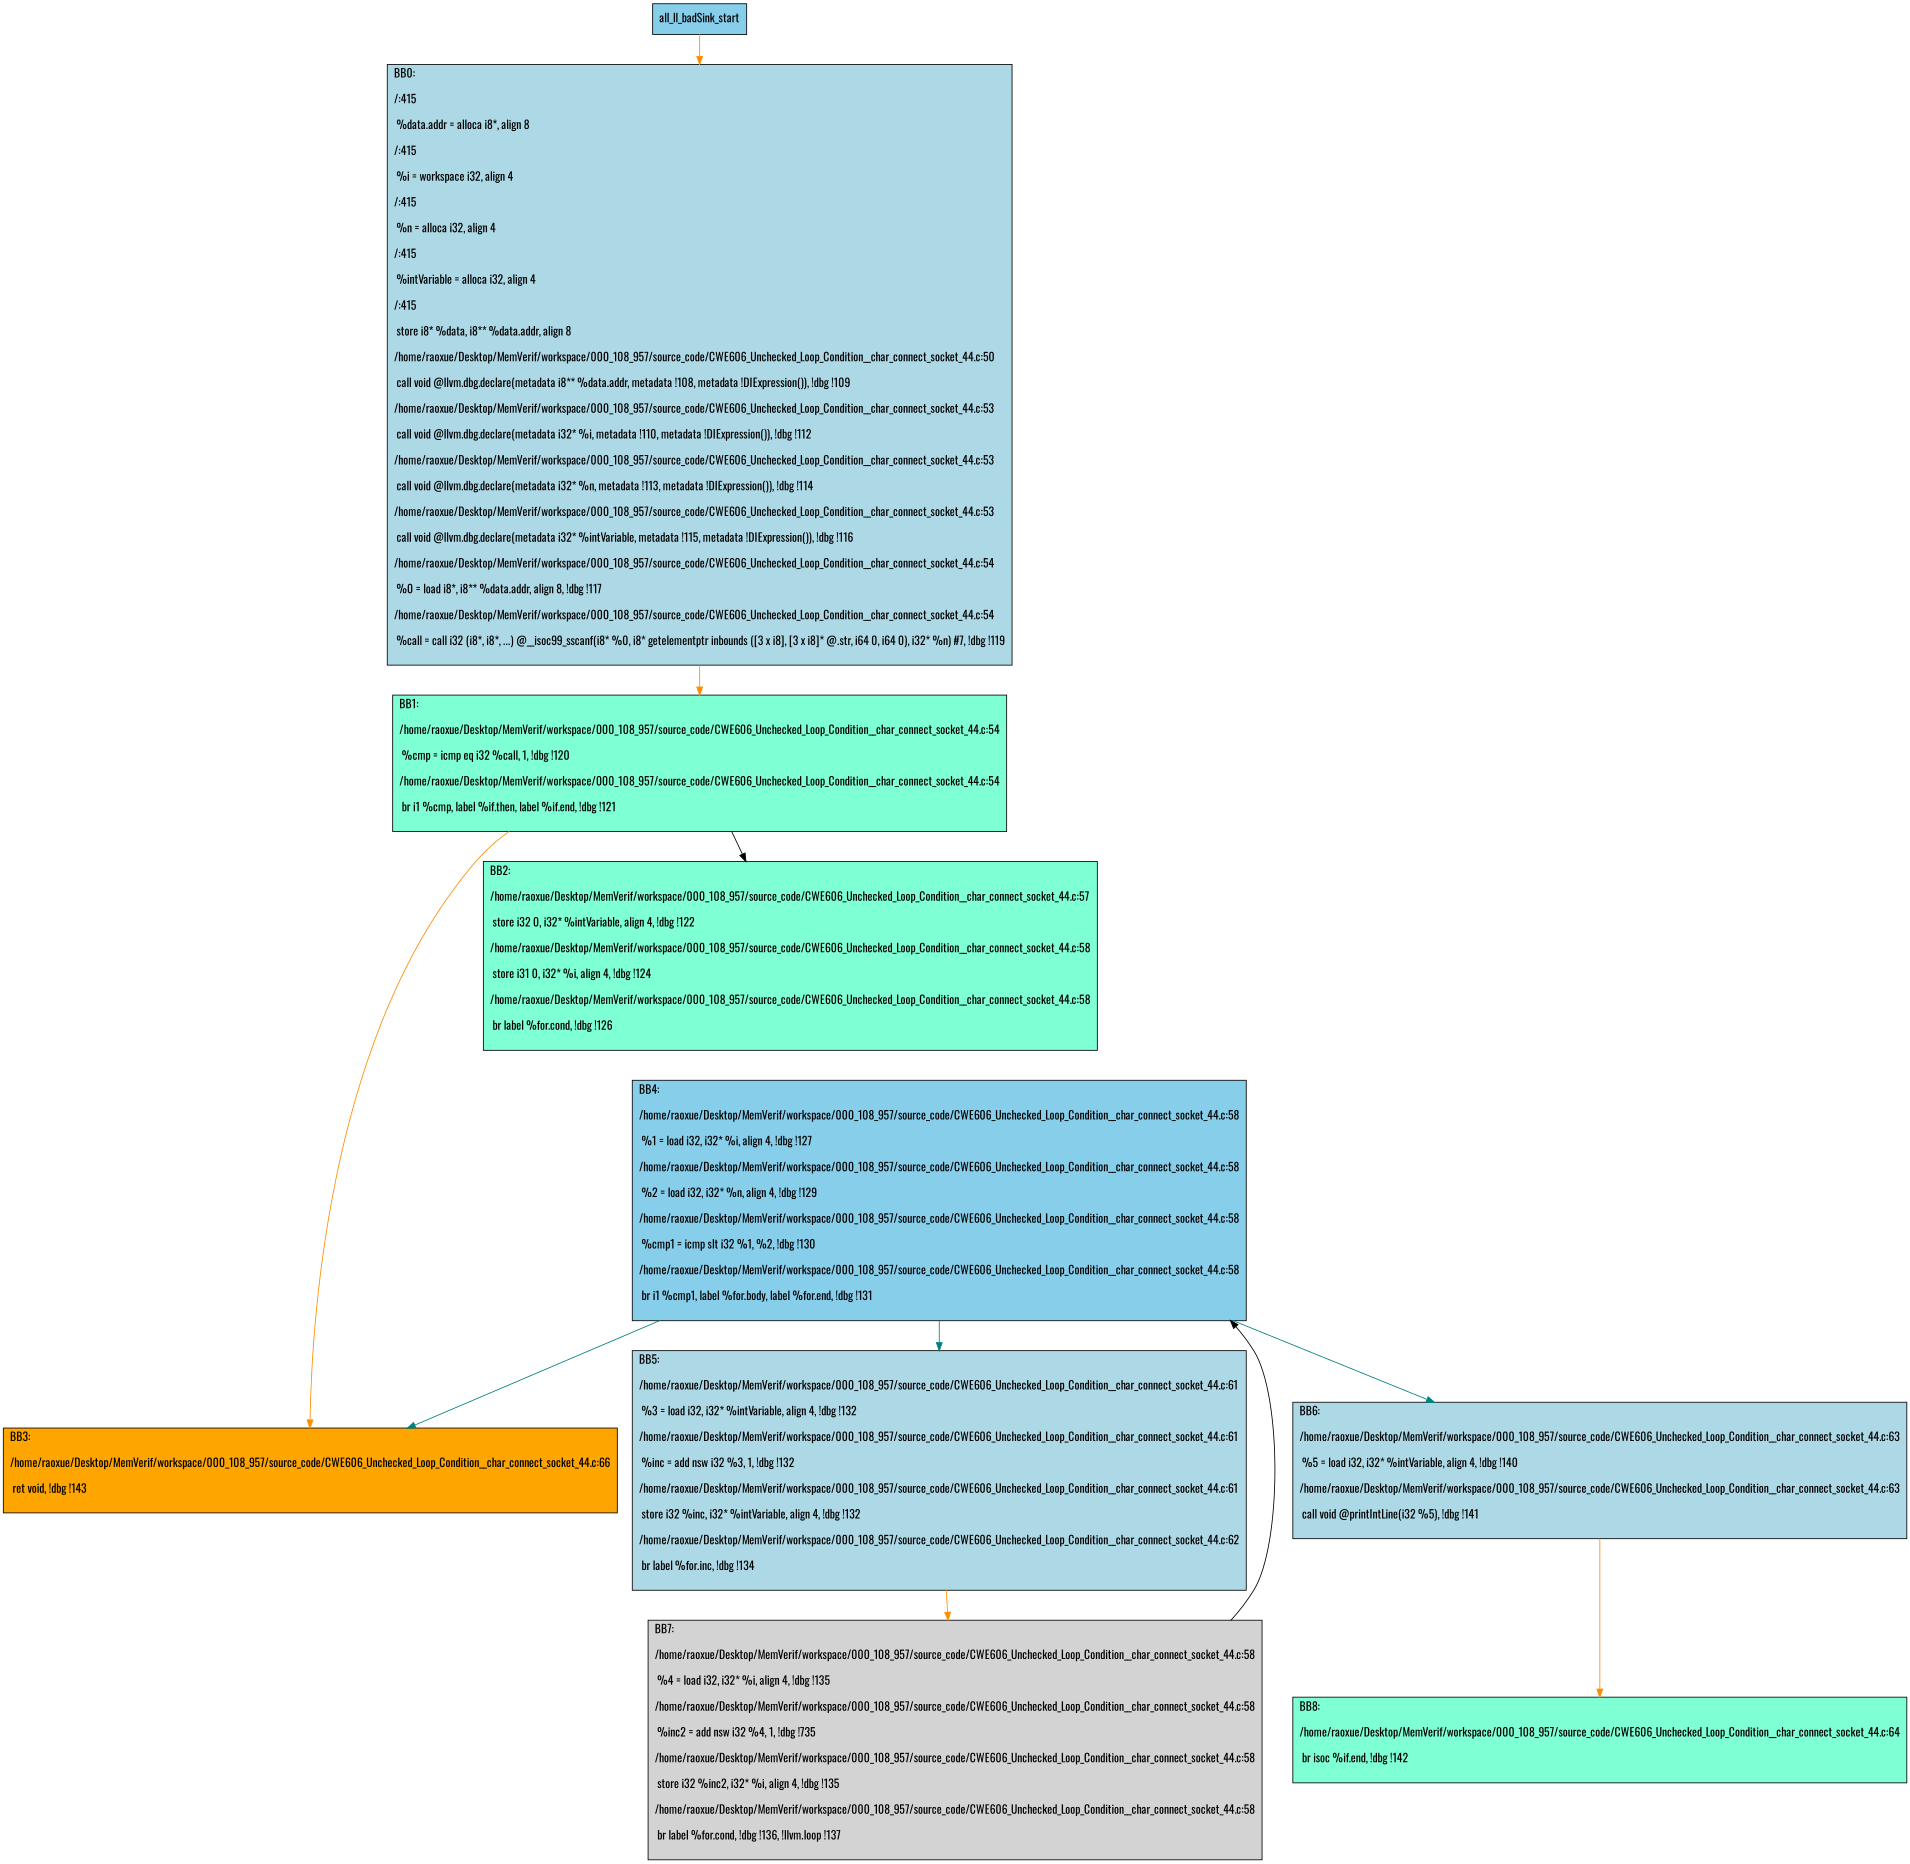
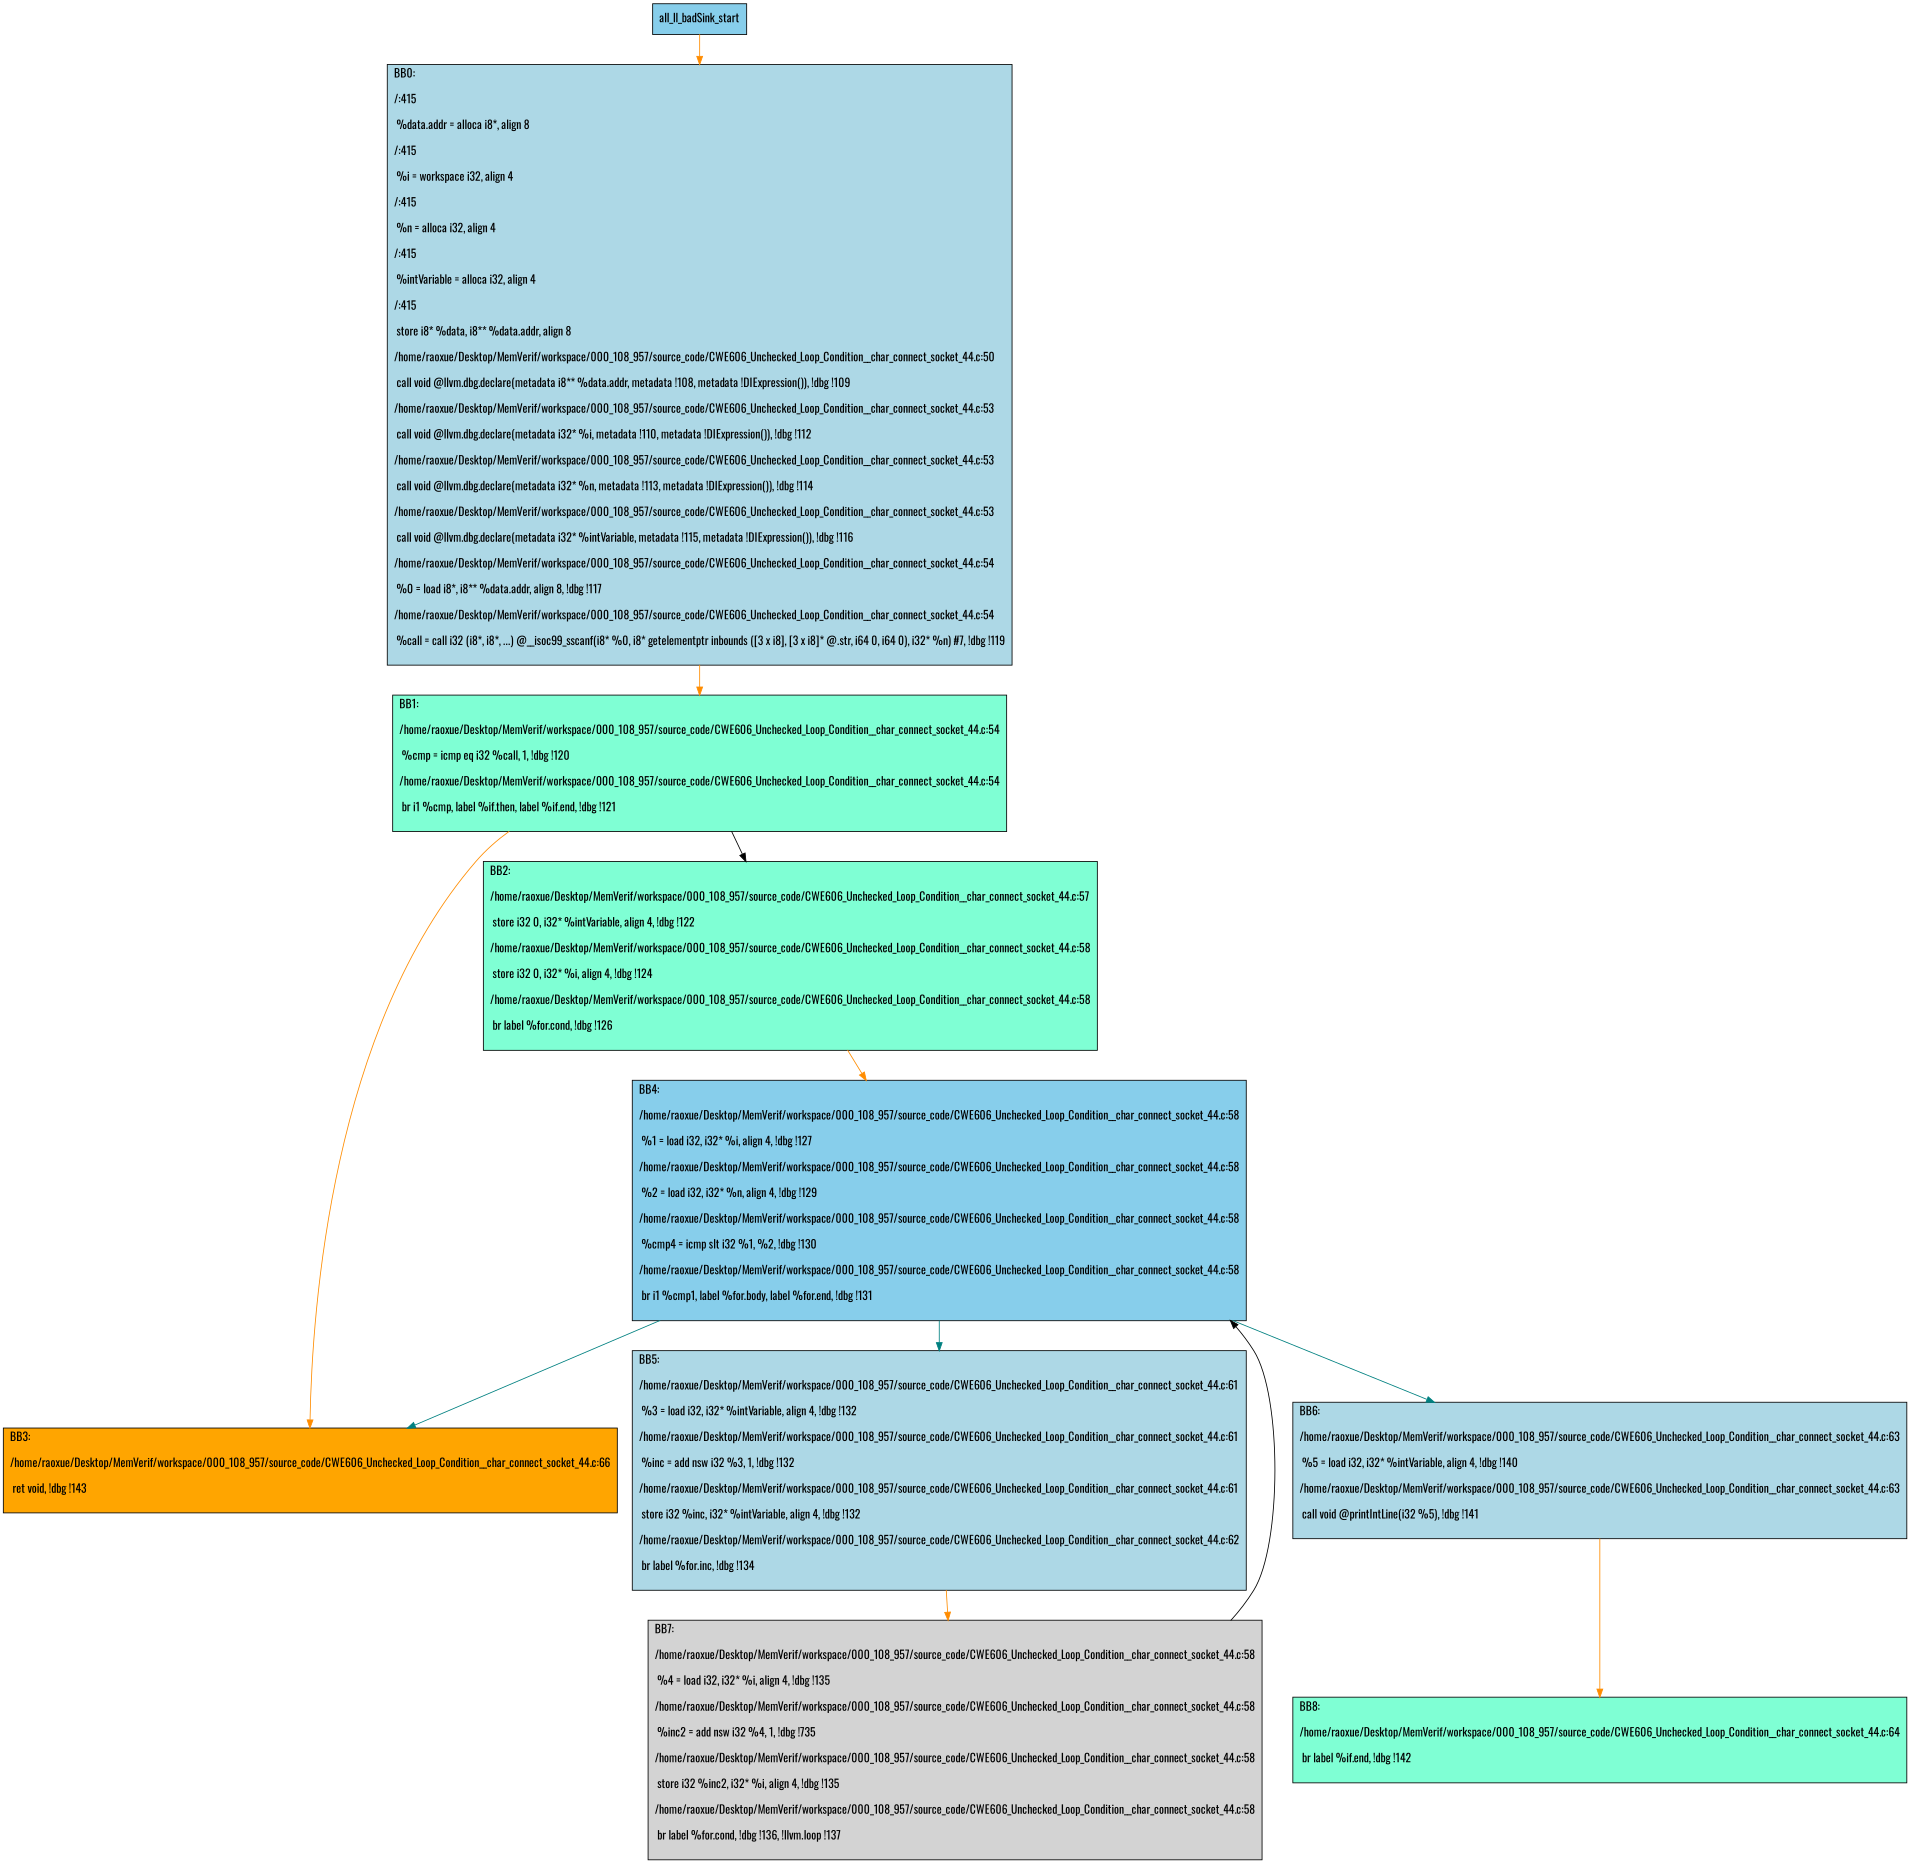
  digraph {
    fontname=Oswald
    node [fillcolor=lightblue fontname=Oswald shape=record style=filled]
    edge [color=darkorange fontname=Oswald]
    n1 [fillcolor=skyblue label="{all_ll_badSink_start}"]
    n2 [label="{BB0:\l\l/:415\l\n  %data.addr = alloca i8*, align 8\l\n/:415\l\n  %i = workspace i32, align 4\l\n/:415\l\n  %n = alloca i32, align 4\l\n/:415\l\n  %intVariable = alloca i32, align 4\l\n/:415\l\n  store i8* %data, i8** %data.addr, align 8\l\n/home/raoxue/Desktop/MemVerif/workspace/000_108_957/source_code/CWE606_Unchecked_Loop_Condition__char_connect_socket_44.c:50\l\n  call void @llvm.dbg.declare(metadata i8** %data.addr, metadata !108, metadata !DIExpression()), !dbg !109\l\n/home/raoxue/Desktop/MemVerif/workspace/000_108_957/source_code/CWE606_Unchecked_Loop_Condition__char_connect_socket_44.c:53\l\n  call void @llvm.dbg.declare(metadata i32* %i, metadata !110, metadata !DIExpression()), !dbg !112\l\n/home/raoxue/Desktop/MemVerif/workspace/000_108_957/source_code/CWE606_Unchecked_Loop_Condition__char_connect_socket_44.c:53\l\n  call void @llvm.dbg.declare(metadata i32* %n, metadata !113, metadata !DIExpression()), !dbg !114\l\n/home/raoxue/Desktop/MemVerif/workspace/000_108_957/source_code/CWE606_Unchecked_Loop_Condition__char_connect_socket_44.c:53\l\n  call void @llvm.dbg.declare(metadata i32* %intVariable, metadata !115, metadata !DIExpression()), !dbg !116\l\n/home/raoxue/Desktop/MemVerif/workspace/000_108_957/source_code/CWE606_Unchecked_Loop_Condition__char_connect_socket_44.c:54\l\n  %0 = load i8*, i8** %data.addr, align 8, !dbg !117\l\n/home/raoxue/Desktop/MemVerif/workspace/000_108_957/source_code/CWE606_Unchecked_Loop_Condition__char_connect_socket_44.c:54\l\n  %call = call i32 (i8*, i8*, ...) @__isoc99_sscanf(i8* %0, i8* getelementptr inbounds ([3 x i8], [3 x i8]* @.str, i64 0, i64 0), i32* %n) #7, !dbg !119\l\n}"]
    n3 [fillcolor=aquamarine label="{BB1:\l\l/home/raoxue/Desktop/MemVerif/workspace/000_108_957/source_code/CWE606_Unchecked_Loop_Condition__char_connect_socket_44.c:54\l\n  %cmp = icmp eq i32 %call, 1, !dbg !120\l\n/home/raoxue/Desktop/MemVerif/workspace/000_108_957/source_code/CWE606_Unchecked_Loop_Condition__char_connect_socket_44.c:54\l\n  br i1 %cmp, label %if.then, label %if.end, !dbg !121\l\n}"]
-   n4 [fillcolor=aquamarine label="{BB2:\l\l/home/raoxue/Desktop/MemVerif/workspace/000_108_957/source_code/CWE606_Unchecked_Loop_Condition__char_connect_socket_44.c:57\l\n  store i32 0, i32* %intVariable, align 4, !dbg !122\l\n/home/raoxue/Desktop/MemVerif/workspace/000_108_957/source_code/CWE606_Unchecked_Loop_Condition__char_connect_socket_44.c:58\l\n  store i31 0, i32* %i, align 4, !dbg !124\l\n/home/raoxue/Desktop/MemVerif/workspace/000_108_957/source_code/CWE606_Unchecked_Loop_Condition__char_connect_socket_44.c:58\l\n  br label %for.cond, !dbg !126\l\n}"]
+   n4 [fillcolor=aquamarine label="{BB2:\l\l/home/raoxue/Desktop/MemVerif/workspace/000_108_957/source_code/CWE606_Unchecked_Loop_Condition__char_connect_socket_44.c:57\l\n  store i32 0, i32* %intVariable, align 4, !dbg !122\l\n/home/raoxue/Desktop/MemVerif/workspace/000_108_957/source_code/CWE606_Unchecked_Loop_Condition__char_connect_socket_44.c:58\l\n  store i32 0, i32* %i, align 4, !dbg !124\l\n/home/raoxue/Desktop/MemVerif/workspace/000_108_957/source_code/CWE606_Unchecked_Loop_Condition__char_connect_socket_44.c:58\l\n  br label %for.cond, !dbg !126\l\n}"]
    n5 [fillcolor=orange label="{BB3:\l\l/home/raoxue/Desktop/MemVerif/workspace/000_108_957/source_code/CWE606_Unchecked_Loop_Condition__char_connect_socket_44.c:66\l\n  ret void, !dbg !143\l\n}"]
-   n6 [fillcolor=skyblue label="{BB4:\l\l/home/raoxue/Desktop/MemVerif/workspace/000_108_957/source_code/CWE606_Unchecked_Loop_Condition__char_connect_socket_44.c:58\l\n  %1 = load i32, i32* %i, align 4, !dbg !127\l\n/home/raoxue/Desktop/MemVerif/workspace/000_108_957/source_code/CWE606_Unchecked_Loop_Condition__char_connect_socket_44.c:58\l\n  %2 = load i32, i32* %n, align 4, !dbg !129\l\n/home/raoxue/Desktop/MemVerif/workspace/000_108_957/source_code/CWE606_Unchecked_Loop_Condition__char_connect_socket_44.c:58\l\n  %cmp1 = icmp slt i32 %1, %2, !dbg !130\l\n/home/raoxue/Desktop/MemVerif/workspace/000_108_957/source_code/CWE606_Unchecked_Loop_Condition__char_connect_socket_44.c:58\l\n  br i1 %cmp1, label %for.body, label %for.end, !dbg !131\l\n}"]
+   n6 [fillcolor=skyblue label="{BB4:\l\l/home/raoxue/Desktop/MemVerif/workspace/000_108_957/source_code/CWE606_Unchecked_Loop_Condition__char_connect_socket_44.c:58\l\n  %1 = load i32, i32* %i, align 4, !dbg !127\l\n/home/raoxue/Desktop/MemVerif/workspace/000_108_957/source_code/CWE606_Unchecked_Loop_Condition__char_connect_socket_44.c:58\l\n  %2 = load i32, i32* %n, align 4, !dbg !129\l\n/home/raoxue/Desktop/MemVerif/workspace/000_108_957/source_code/CWE606_Unchecked_Loop_Condition__char_connect_socket_44.c:58\l\n  %cmp4 = icmp slt i32 %1, %2, !dbg !130\l\n/home/raoxue/Desktop/MemVerif/workspace/000_108_957/source_code/CWE606_Unchecked_Loop_Condition__char_connect_socket_44.c:58\l\n  br i1 %cmp1, label %for.body, label %for.end, !dbg !131\l\n}"]
    n7 [label="{BB5:\l\l/home/raoxue/Desktop/MemVerif/workspace/000_108_957/source_code/CWE606_Unchecked_Loop_Condition__char_connect_socket_44.c:61\l\n  %3 = load i32, i32* %intVariable, align 4, !dbg !132\l\n/home/raoxue/Desktop/MemVerif/workspace/000_108_957/source_code/CWE606_Unchecked_Loop_Condition__char_connect_socket_44.c:61\l\n  %inc = add nsw i32 %3, 1, !dbg !132\l\n/home/raoxue/Desktop/MemVerif/workspace/000_108_957/source_code/CWE606_Unchecked_Loop_Condition__char_connect_socket_44.c:61\l\n  store i32 %inc, i32* %intVariable, align 4, !dbg !132\l\n/home/raoxue/Desktop/MemVerif/workspace/000_108_957/source_code/CWE606_Unchecked_Loop_Condition__char_connect_socket_44.c:62\l\n  br label %for.inc, !dbg !134\l\n}"]
    n8 [label="{BB6:\l\l/home/raoxue/Desktop/MemVerif/workspace/000_108_957/source_code/CWE606_Unchecked_Loop_Condition__char_connect_socket_44.c:63\l\n  %5 = load i32, i32* %intVariable, align 4, !dbg !140\l\n/home/raoxue/Desktop/MemVerif/workspace/000_108_957/source_code/CWE606_Unchecked_Loop_Condition__char_connect_socket_44.c:63\l\n  call void @printIntLine(i32 %5), !dbg !141\l\n}"]
    n9 [fillcolor=lightgrey label="{BB7:\l\l/home/raoxue/Desktop/MemVerif/workspace/000_108_957/source_code/CWE606_Unchecked_Loop_Condition__char_connect_socket_44.c:58\l\n  %4 = load i32, i32* %i, align 4, !dbg !135\l\n/home/raoxue/Desktop/MemVerif/workspace/000_108_957/source_code/CWE606_Unchecked_Loop_Condition__char_connect_socket_44.c:58\l\n  %inc2 = add nsw i32 %4, 1, !dbg !735\l\n/home/raoxue/Desktop/MemVerif/workspace/000_108_957/source_code/CWE606_Unchecked_Loop_Condition__char_connect_socket_44.c:58\l\n  store i32 %inc2, i32* %i, align 4, !dbg !135\l\n/home/raoxue/Desktop/MemVerif/workspace/000_108_957/source_code/CWE606_Unchecked_Loop_Condition__char_connect_socket_44.c:58\l\n  br label %for.cond, !dbg !136, !llvm.loop !137\l\n}"]
-   n10 [fillcolor=aquamarine label="{BB8:\l\l/home/raoxue/Desktop/MemVerif/workspace/000_108_957/source_code/CWE606_Unchecked_Loop_Condition__char_connect_socket_44.c:64\l\n  br isoc %if.end, !dbg !142\l\n}"]
+   n10 [fillcolor=aquamarine label="{BB8:\l\l/home/raoxue/Desktop/MemVerif/workspace/000_108_957/source_code/CWE606_Unchecked_Loop_Condition__char_connect_socket_44.c:64\l\n  br label %if.end, !dbg !142\l\n}"]
    n1 -> n2
    n2 -> n3
    n3 -> n4 [color=black]
    n3 -> n5
+   n4 -> n6
    n6 -> n5 [color=teal]
    n6 -> n7 [color=teal]
    n6 -> n8 [color=teal]
    n7 -> n9
    n8 -> n10
    n9 -> n6 [color=black]
  }
